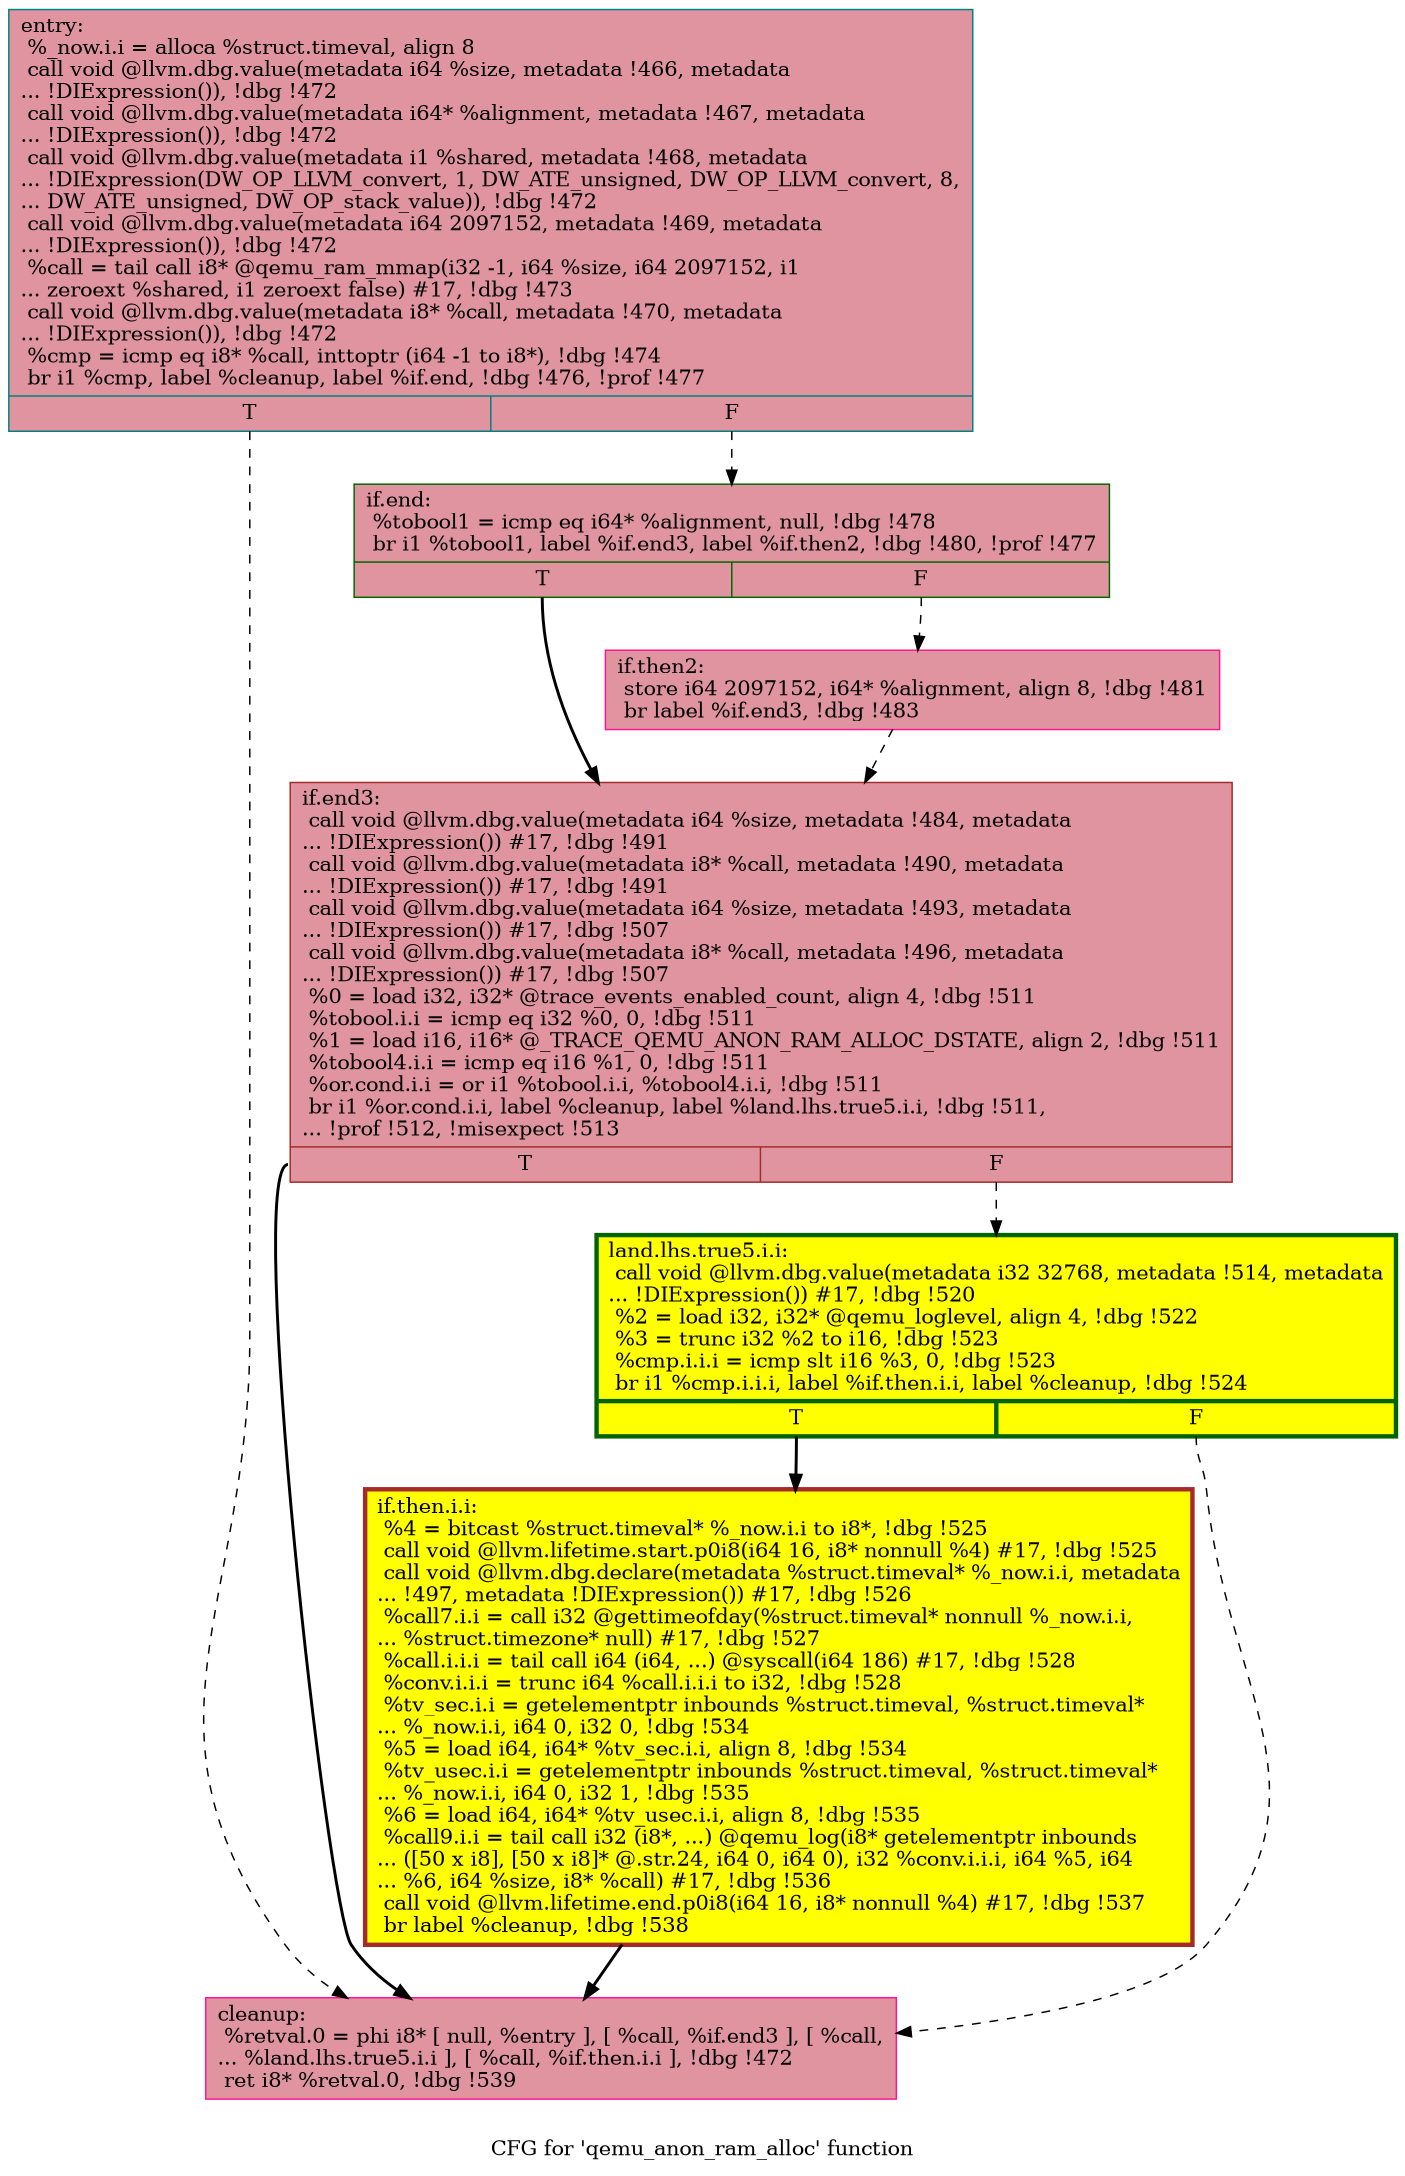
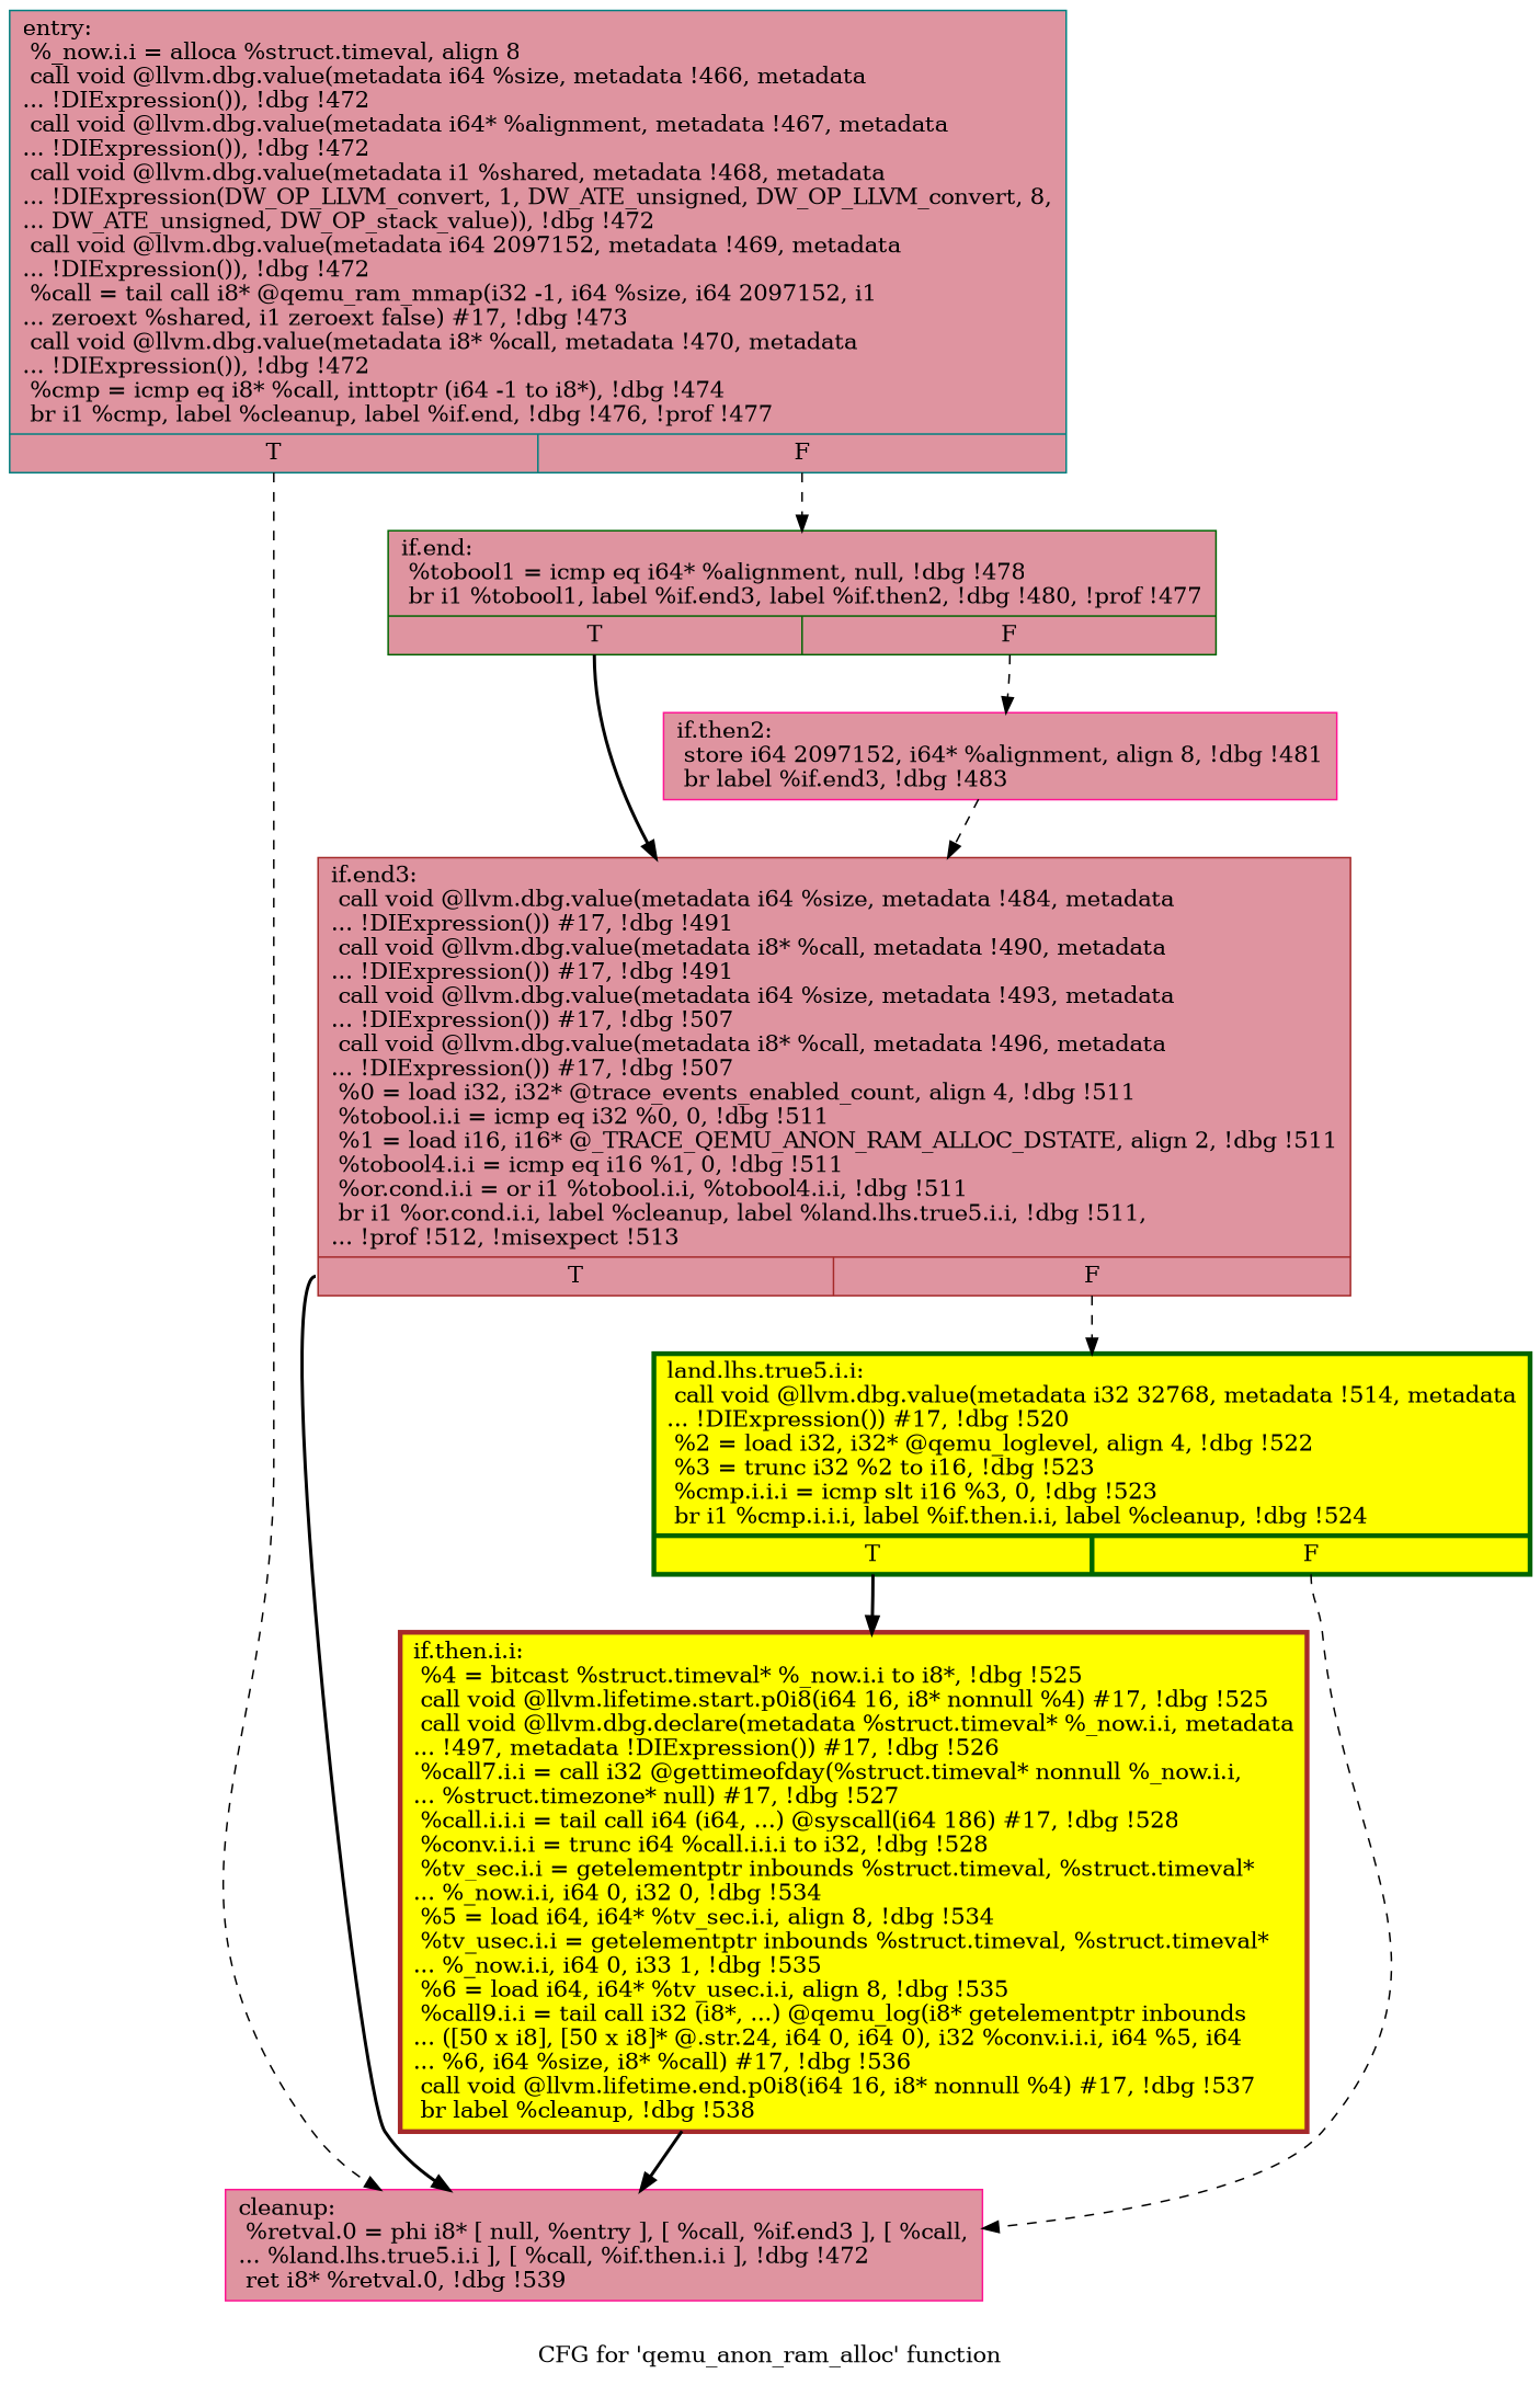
  digraph {
    label="CFG for 'qemu_anon_ram_alloc' function"
    node [color=deeppink fillcolor="#b70d2870" shape=record style=filled]
    edge [tailport=s0 style=dashed]
    n1 [color=teal label="{entry:\l  %_now.i.i = alloca %struct.timeval, align 8\l  call void @llvm.dbg.value(metadata i64 %size, metadata !466, metadata\l... !DIExpression()), !dbg !472\l  call void @llvm.dbg.value(metadata i64* %alignment, metadata !467, metadata\l... !DIExpression()), !dbg !472\l  call void @llvm.dbg.value(metadata i1 %shared, metadata !468, metadata\l... !DIExpression(DW_OP_LLVM_convert, 1, DW_ATE_unsigned, DW_OP_LLVM_convert, 8,\l... DW_ATE_unsigned, DW_OP_stack_value)), !dbg !472\l  call void @llvm.dbg.value(metadata i64 2097152, metadata !469, metadata\l... !DIExpression()), !dbg !472\l  %call = tail call i8* @qemu_ram_mmap(i32 -1, i64 %size, i64 2097152, i1\l... zeroext %shared, i1 zeroext false) #17, !dbg !473\l  call void @llvm.dbg.value(metadata i8* %call, metadata !470, metadata\l... !DIExpression()), !dbg !472\l  %cmp = icmp eq i8* %call, inttoptr (i64 -1 to i8*), !dbg !474\l  br i1 %cmp, label %cleanup, label %if.end, !dbg !476, !prof !477\l|{<s0>T|<s1>F}}"]
    n2 [label="{cleanup:                                          \l  %retval.0 = phi i8* [ null, %entry ], [ %call, %if.end3 ], [ %call,\l... %land.lhs.true5.i.i ], [ %call, %if.then.i.i ], !dbg !472\l  ret i8* %retval.0, !dbg !539\l}"]
    n3 [color=darkgreen label="{if.end:                                           \l  %tobool1 = icmp eq i64* %alignment, null, !dbg !478\l  br i1 %tobool1, label %if.end3, label %if.then2, !dbg !480, !prof !477\l|{<s0>T|<s1>F}}"]
    n4 [color=brown label="{if.end3:                                          \l  call void @llvm.dbg.value(metadata i64 %size, metadata !484, metadata\l... !DIExpression()) #17, !dbg !491\l  call void @llvm.dbg.value(metadata i8* %call, metadata !490, metadata\l... !DIExpression()) #17, !dbg !491\l  call void @llvm.dbg.value(metadata i64 %size, metadata !493, metadata\l... !DIExpression()) #17, !dbg !507\l  call void @llvm.dbg.value(metadata i8* %call, metadata !496, metadata\l... !DIExpression()) #17, !dbg !507\l  %0 = load i32, i32* @trace_events_enabled_count, align 4, !dbg !511\l  %tobool.i.i = icmp eq i32 %0, 0, !dbg !511\l  %1 = load i16, i16* @_TRACE_QEMU_ANON_RAM_ALLOC_DSTATE, align 2, !dbg !511\l  %tobool4.i.i = icmp eq i16 %1, 0, !dbg !511\l  %or.cond.i.i = or i1 %tobool.i.i, %tobool4.i.i, !dbg !511\l  br i1 %or.cond.i.i, label %cleanup, label %land.lhs.true5.i.i, !dbg !511,\l... !prof !512, !misexpect !513\l|{<s0>T|<s1>F}}"]
    n5 [label="{if.then2:                                         \l  store i64 2097152, i64* %alignment, align 8, !dbg !481\l  br label %if.end3, !dbg !483\l}"]
    n6 [color=darkgreen fillcolor=yellow label="{land.lhs.true5.i.i:                               \l  call void @llvm.dbg.value(metadata i32 32768, metadata !514, metadata\l... !DIExpression()) #17, !dbg !520\l  %2 = load i32, i32* @qemu_loglevel, align 4, !dbg !522\l  %3 = trunc i32 %2 to i16, !dbg !523\l  %cmp.i.i.i = icmp slt i16 %3, 0, !dbg !523\l  br i1 %cmp.i.i.i, label %if.then.i.i, label %cleanup, !dbg !524\l|{<s0>T|<s1>F}}" penwidth=3.0]
-   n7 [color=brown fillcolor=yellow label="{if.then.i.i:                                      \l  %4 = bitcast %struct.timeval* %_now.i.i to i8*, !dbg !525\l  call void @llvm.lifetime.start.p0i8(i64 16, i8* nonnull %4) #17, !dbg !525\l  call void @llvm.dbg.declare(metadata %struct.timeval* %_now.i.i, metadata\l... !497, metadata !DIExpression()) #17, !dbg !526\l  %call7.i.i = call i32 @gettimeofday(%struct.timeval* nonnull %_now.i.i,\l... %struct.timezone* null) #17, !dbg !527\l  %call.i.i.i = tail call i64 (i64, ...) @syscall(i64 186) #17, !dbg !528\l  %conv.i.i.i = trunc i64 %call.i.i.i to i32, !dbg !528\l  %tv_sec.i.i = getelementptr inbounds %struct.timeval, %struct.timeval*\l... %_now.i.i, i64 0, i32 0, !dbg !534\l  %5 = load i64, i64* %tv_sec.i.i, align 8, !dbg !534\l  %tv_usec.i.i = getelementptr inbounds %struct.timeval, %struct.timeval*\l... %_now.i.i, i64 0, i32 1, !dbg !535\l  %6 = load i64, i64* %tv_usec.i.i, align 8, !dbg !535\l  %call9.i.i = tail call i32 (i8*, ...) @qemu_log(i8* getelementptr inbounds\l... ([50 x i8], [50 x i8]* @.str.24, i64 0, i64 0), i32 %conv.i.i.i, i64 %5, i64\l... %6, i64 %size, i8* %call) #17, !dbg !536\l  call void @llvm.lifetime.end.p0i8(i64 16, i8* nonnull %4) #17, !dbg !537\l  br label %cleanup, !dbg !538\l}" penwidth=3.0]
+   n7 [color=brown fillcolor=yellow label="{if.then.i.i:                                      \l  %4 = bitcast %struct.timeval* %_now.i.i to i8*, !dbg !525\l  call void @llvm.lifetime.start.p0i8(i64 16, i8* nonnull %4) #17, !dbg !525\l  call void @llvm.dbg.declare(metadata %struct.timeval* %_now.i.i, metadata\l... !497, metadata !DIExpression()) #17, !dbg !526\l  %call7.i.i = call i32 @gettimeofday(%struct.timeval* nonnull %_now.i.i,\l... %struct.timezone* null) #17, !dbg !527\l  %call.i.i.i = tail call i64 (i64, ...) @syscall(i64 186) #17, !dbg !528\l  %conv.i.i.i = trunc i64 %call.i.i.i to i32, !dbg !528\l  %tv_sec.i.i = getelementptr inbounds %struct.timeval, %struct.timeval*\l... %_now.i.i, i64 0, i32 0, !dbg !534\l  %5 = load i64, i64* %tv_sec.i.i, align 8, !dbg !534\l  %tv_usec.i.i = getelementptr inbounds %struct.timeval, %struct.timeval*\l... %_now.i.i, i64 0, i33 1, !dbg !535\l  %6 = load i64, i64* %tv_usec.i.i, align 8, !dbg !535\l  %call9.i.i = tail call i32 (i8*, ...) @qemu_log(i8* getelementptr inbounds\l... ([50 x i8], [50 x i8]* @.str.24, i64 0, i64 0), i32 %conv.i.i.i, i64 %5, i64\l... %6, i64 %size, i8* %call) #17, !dbg !536\l  call void @llvm.lifetime.end.p0i8(i64 16, i8* nonnull %4) #17, !dbg !537\l  br label %cleanup, !dbg !538\l}" penwidth=3.0]
    n1 -> n2
    n1 -> n3 [tailport=s1]
    n3 -> n4 [style=bold]
    n3 -> n5 [tailport=s1]
    n4 -> n2 [style=bold]
    n4 -> n6 [tailport=s1]
    n5 -> n4 [tailport=""]
    n6 -> n2 [tailport=s1]
    n6 -> n7 [style=bold]
    n7 -> n2 [style=bold tailport=""]
  }
